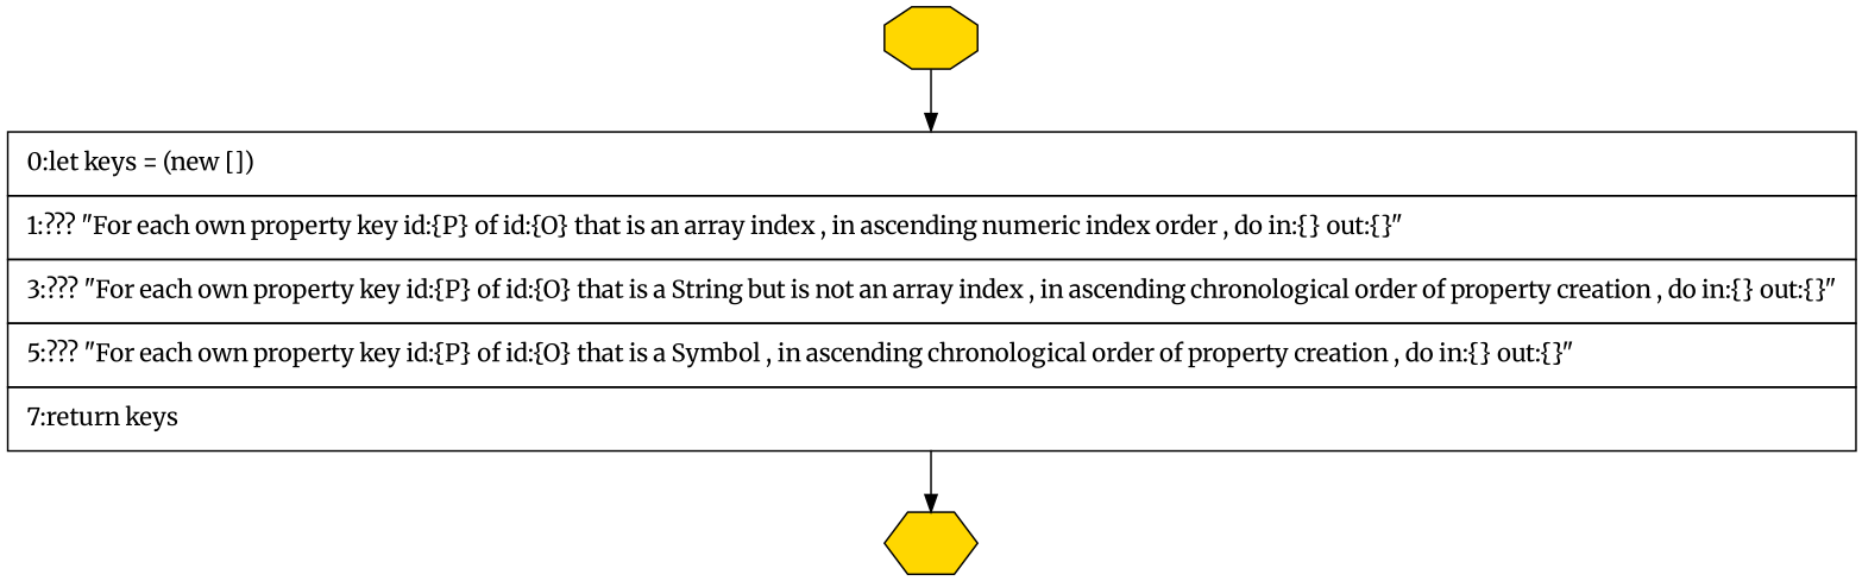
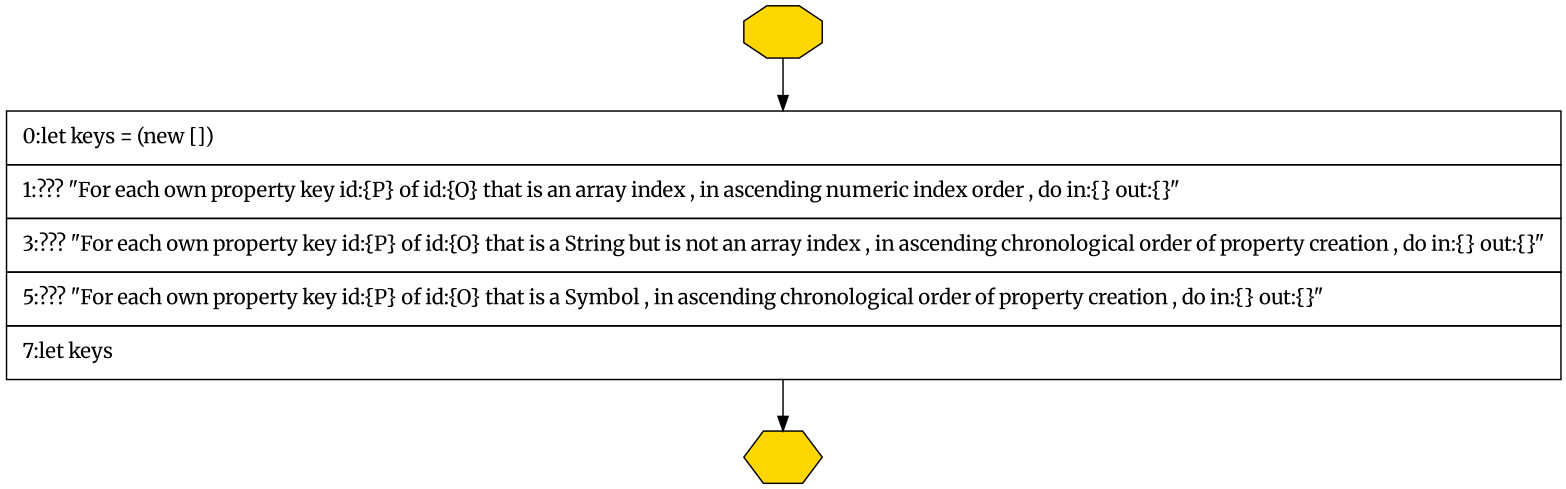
  digraph {
    fontname=Merriweather
    node [color=black fillcolor=gold style=filled fontname=Merriweather]
    edge [color=black fontname=Merriweather]
    n1 [label=" " shape=octagon]
-   n2 [fillcolor=white label=<<font color="black">     <table border="0" cellborder="1" cellspacing="0" cellpadding="10">       <tr><td align="left">0:let keys = (new [])</td></tr>       <tr><td align="left">1:??? &quot;For each own property key id:{P} of id:{O} that is an array index , in ascending numeric index order , do in:{} out:{}&quot;</td></tr>       <tr><td align="left">3:??? &quot;For each own property key id:{P} of id:{O} that is a String but is not an array index , in ascending chronological order of property creation , do in:{} out:{}&quot;</td></tr>       <tr><td align="left">5:??? &quot;For each own property key id:{P} of id:{O} that is a Symbol , in ascending chronological order of property creation , do in:{} out:{}&quot;</td></tr>       <tr><td align="left">7:return keys</td></tr>     </table>   </font>> margin=0 shape=none]
+   n2 [fillcolor=white label=<<font color="black">     <table border="0" cellborder="1" cellspacing="0" cellpadding="10">       <tr><td align="left">0:let keys = (new [])</td></tr>       <tr><td align="left">1:??? &quot;For each own property key id:{P} of id:{O} that is an array index , in ascending numeric index order , do in:{} out:{}&quot;</td></tr>       <tr><td align="left">3:??? &quot;For each own property key id:{P} of id:{O} that is a String but is not an array index , in ascending chronological order of property creation , do in:{} out:{}&quot;</td></tr>       <tr><td align="left">5:??? &quot;For each own property key id:{P} of id:{O} that is a Symbol , in ascending chronological order of property creation , do in:{} out:{}&quot;</td></tr>       <tr><td align="left">7:let keys</td></tr>     </table>   </font>> margin=0 shape=none]
    n3 [label=" " shape=hexagon]
    n1 -> n2
    n2 -> n3
  }
